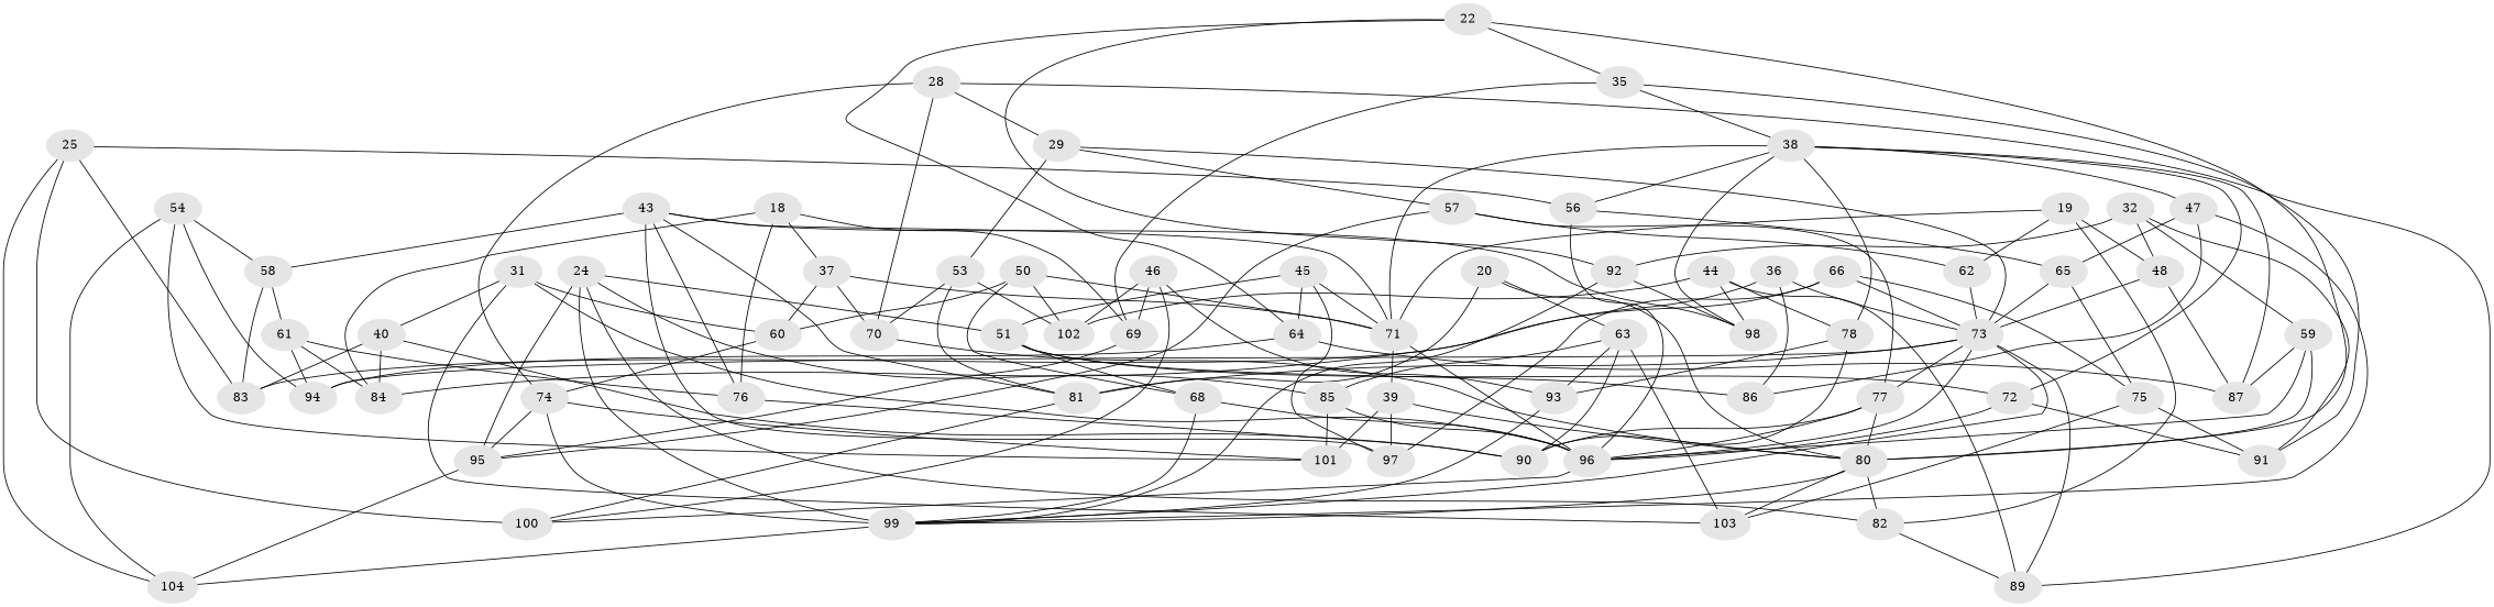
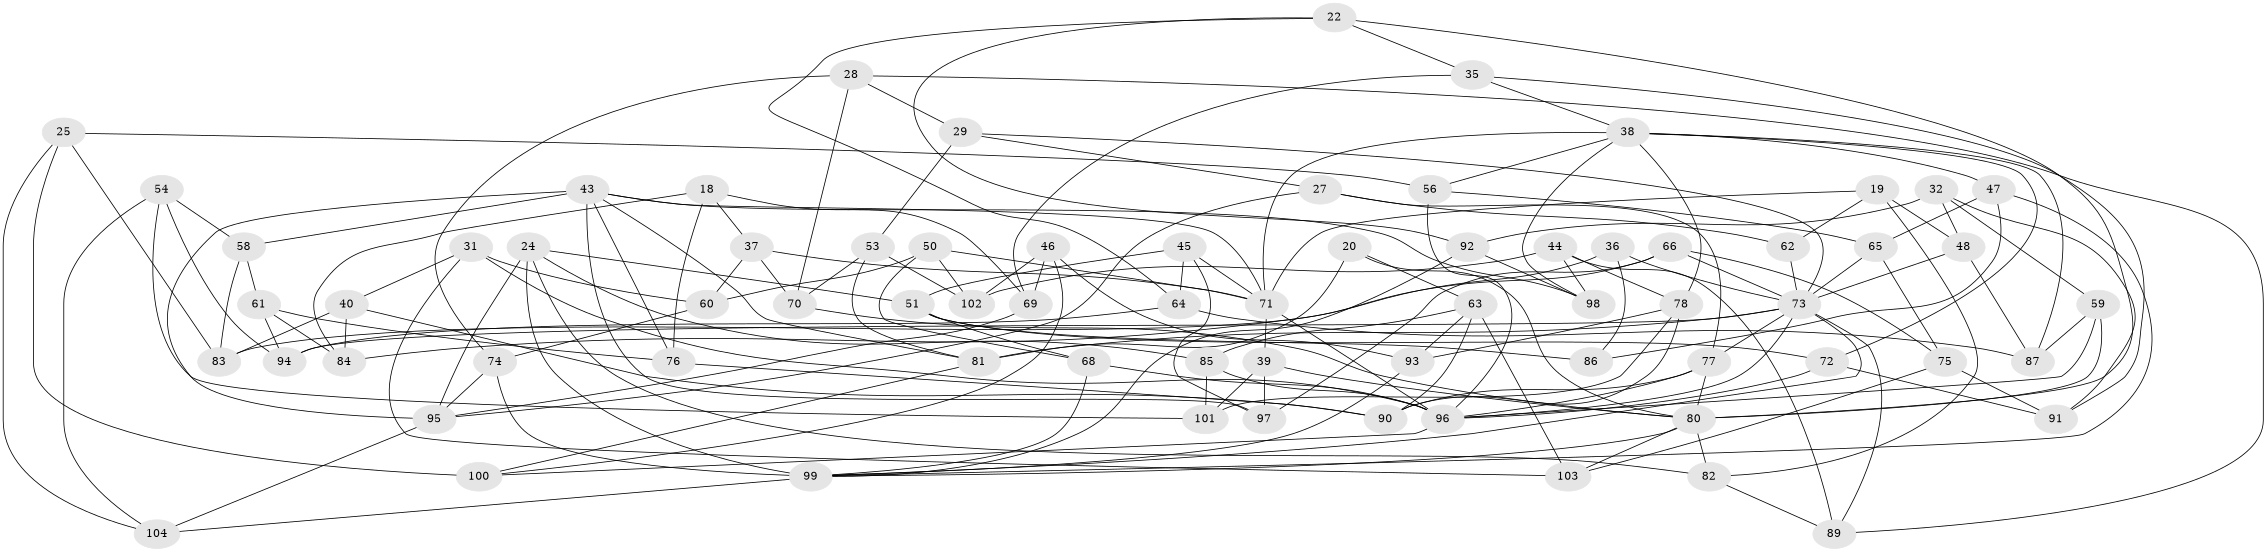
  graph {
    node [color=gray90 style=filled]
    18
    37
    69
    76
    84
    71 [super="+42"]
    70
    60
    95 [super="+5+39"]
    90 [super="+30"]
    19
    48
    62
    82
    73 [super="+8+14+49"]
    87
    96 [super="+6+33+17"]
    n18 [label=39]
    89
    20
    63
    80 [super="+15+67+55"]
    81 [super="+27"]
    85
    103
    93
    99 [super="+26+88"]
    100
    101
    22
    35
    64
    92
    91
    38 [super="+11+13"]
    94
    98
    24 [super="+3+23"]
    51 [super="+12"]
    86
    72
    68
    104
    25
    56
    83
    65
    28
    29
    74 [super="+52"]
    53
-   57
+   57 [label=27]
    102
    77 [super="+41"]
    31
    40
    32
    59
    47
    78
    36
    43 [super="+2+16"]
    58
    97
    61
    44
    45
    46
    75
    50
    54
    66
    18 -- 37
    18 -- 69
    18 -- 76
    18 -- 84
    37 -- 71
    37 -- 70
    37 -- 60
    69 -- 95
    76 -- 90
    71 -- 96
    71 -- n18
    70 -- 80
    60 -- 74
    95 -- 104
    19 -- 71
    19 -- 48
    19 -- 62
    19 -- 82
    48 -- 73
    48 -- 87
    62 -- 73 [weight=2]
    82 -- 89
    73 -- 96
    73 -- 89
    73 -- 81 [weight=2]
    73 -- 99
    73 -- 94
    73 -- 77 [weight=2]
    96 -- 100
    n18 -- 80
    n18 -- 101
    n18 -- 97
    20 -- 63
    20 -- 80
    20 -- 81
    63 -- 90
    63 -- 85
    63 -- 103
    63 -- 93
    80 -- 82
    80 -- 103
    80 -- 99
    81 -- 100
    85 -- 96
    85 -- 101
    93 -- 99
    99 -- 104
    22 -- 80
    22 -- 35
    22 -- 64
    22 -- 92
    35 -- 69
    35 -- 91
    35 -- 38
    64 -- 87
    64 -- 94
    92 -- 99
    92 -- 98
    38 -- 71
    38 -- 87
    38 -- 98
    38 -- 72
    38 -- 56
    38 -- 47
    38 -- 78
    24 -- 95 [weight=2]
    24 -- 82
    24 -- 85
    24 -- 99 [weight=3]
    24 -- 51
    51 -- 86 [weight=2]
    51 -- 72
    51 -- 68
    72 -- 96
    72 -- 91
    68 -- 96
    68 -- 99
    25 -- 100
    25 -- 104
    25 -- 56
    25 -- 83
    56 -- 96
    56 -- 65
    65 -- 73
    65 -- 75
    28 -- 70
    28 -- 89
    28 -- 29
    28 -- 74
    29 -- 73
    29 -- 53
    29 -- 57
    74 -- 95
    74 -- 99 [weight=2]
-   74 -- 101
+   78 -- 101
    53 -- 70
    53 -- 81
    53 -- 102
    57 -- 95
    57 -- 62
    57 -- 77
    77 -- 90 [weight=2]
    77 -- 96
    77 -- 80 [weight=2]
    31 -- 60
    31 -- 96
    31 -- 103
    31 -- 40
    40 -- 84
    40 -- 90
    40 -- 83
    32 -- 48
    32 -- 92
    32 -- 91
    32 -- 59
    59 -- 87
    59 -- 96
    59 -- 80
    47 -- 99
    47 -- 86
    47 -- 65
    78 -- 90
    78 -- 93
    36 -- 84
    36 -- 73 [weight=2]
    36 -- 86
    43 -- 76
    43 -- 71
+   43 -- 95 [weight=2]
    43 -- 81
    43 -- 98
    43 -- 58
    43 -- 97
    58 -- 83
    58 -- 61
    61 -- 76
    61 -- 84
    61 -- 94
    44 -- 89
    44 -- 98
    44 -- 102
    44 -- 78
    45 -- 71
    45 -- 64
    45 -- 51
    45 -- 97
    46 -- 69
    46 -- 93
    46 -- 100
    46 -- 102
    75 -- 103
    75 -- 91
    50 -- 71
    50 -- 60
    50 -- 68
    50 -- 102
    54 -- 101
    54 -- 94
    54 -- 104
    54 -- 58
    66 -- 73
    66 -- 83
    66 -- 97
    66 -- 75
  }
